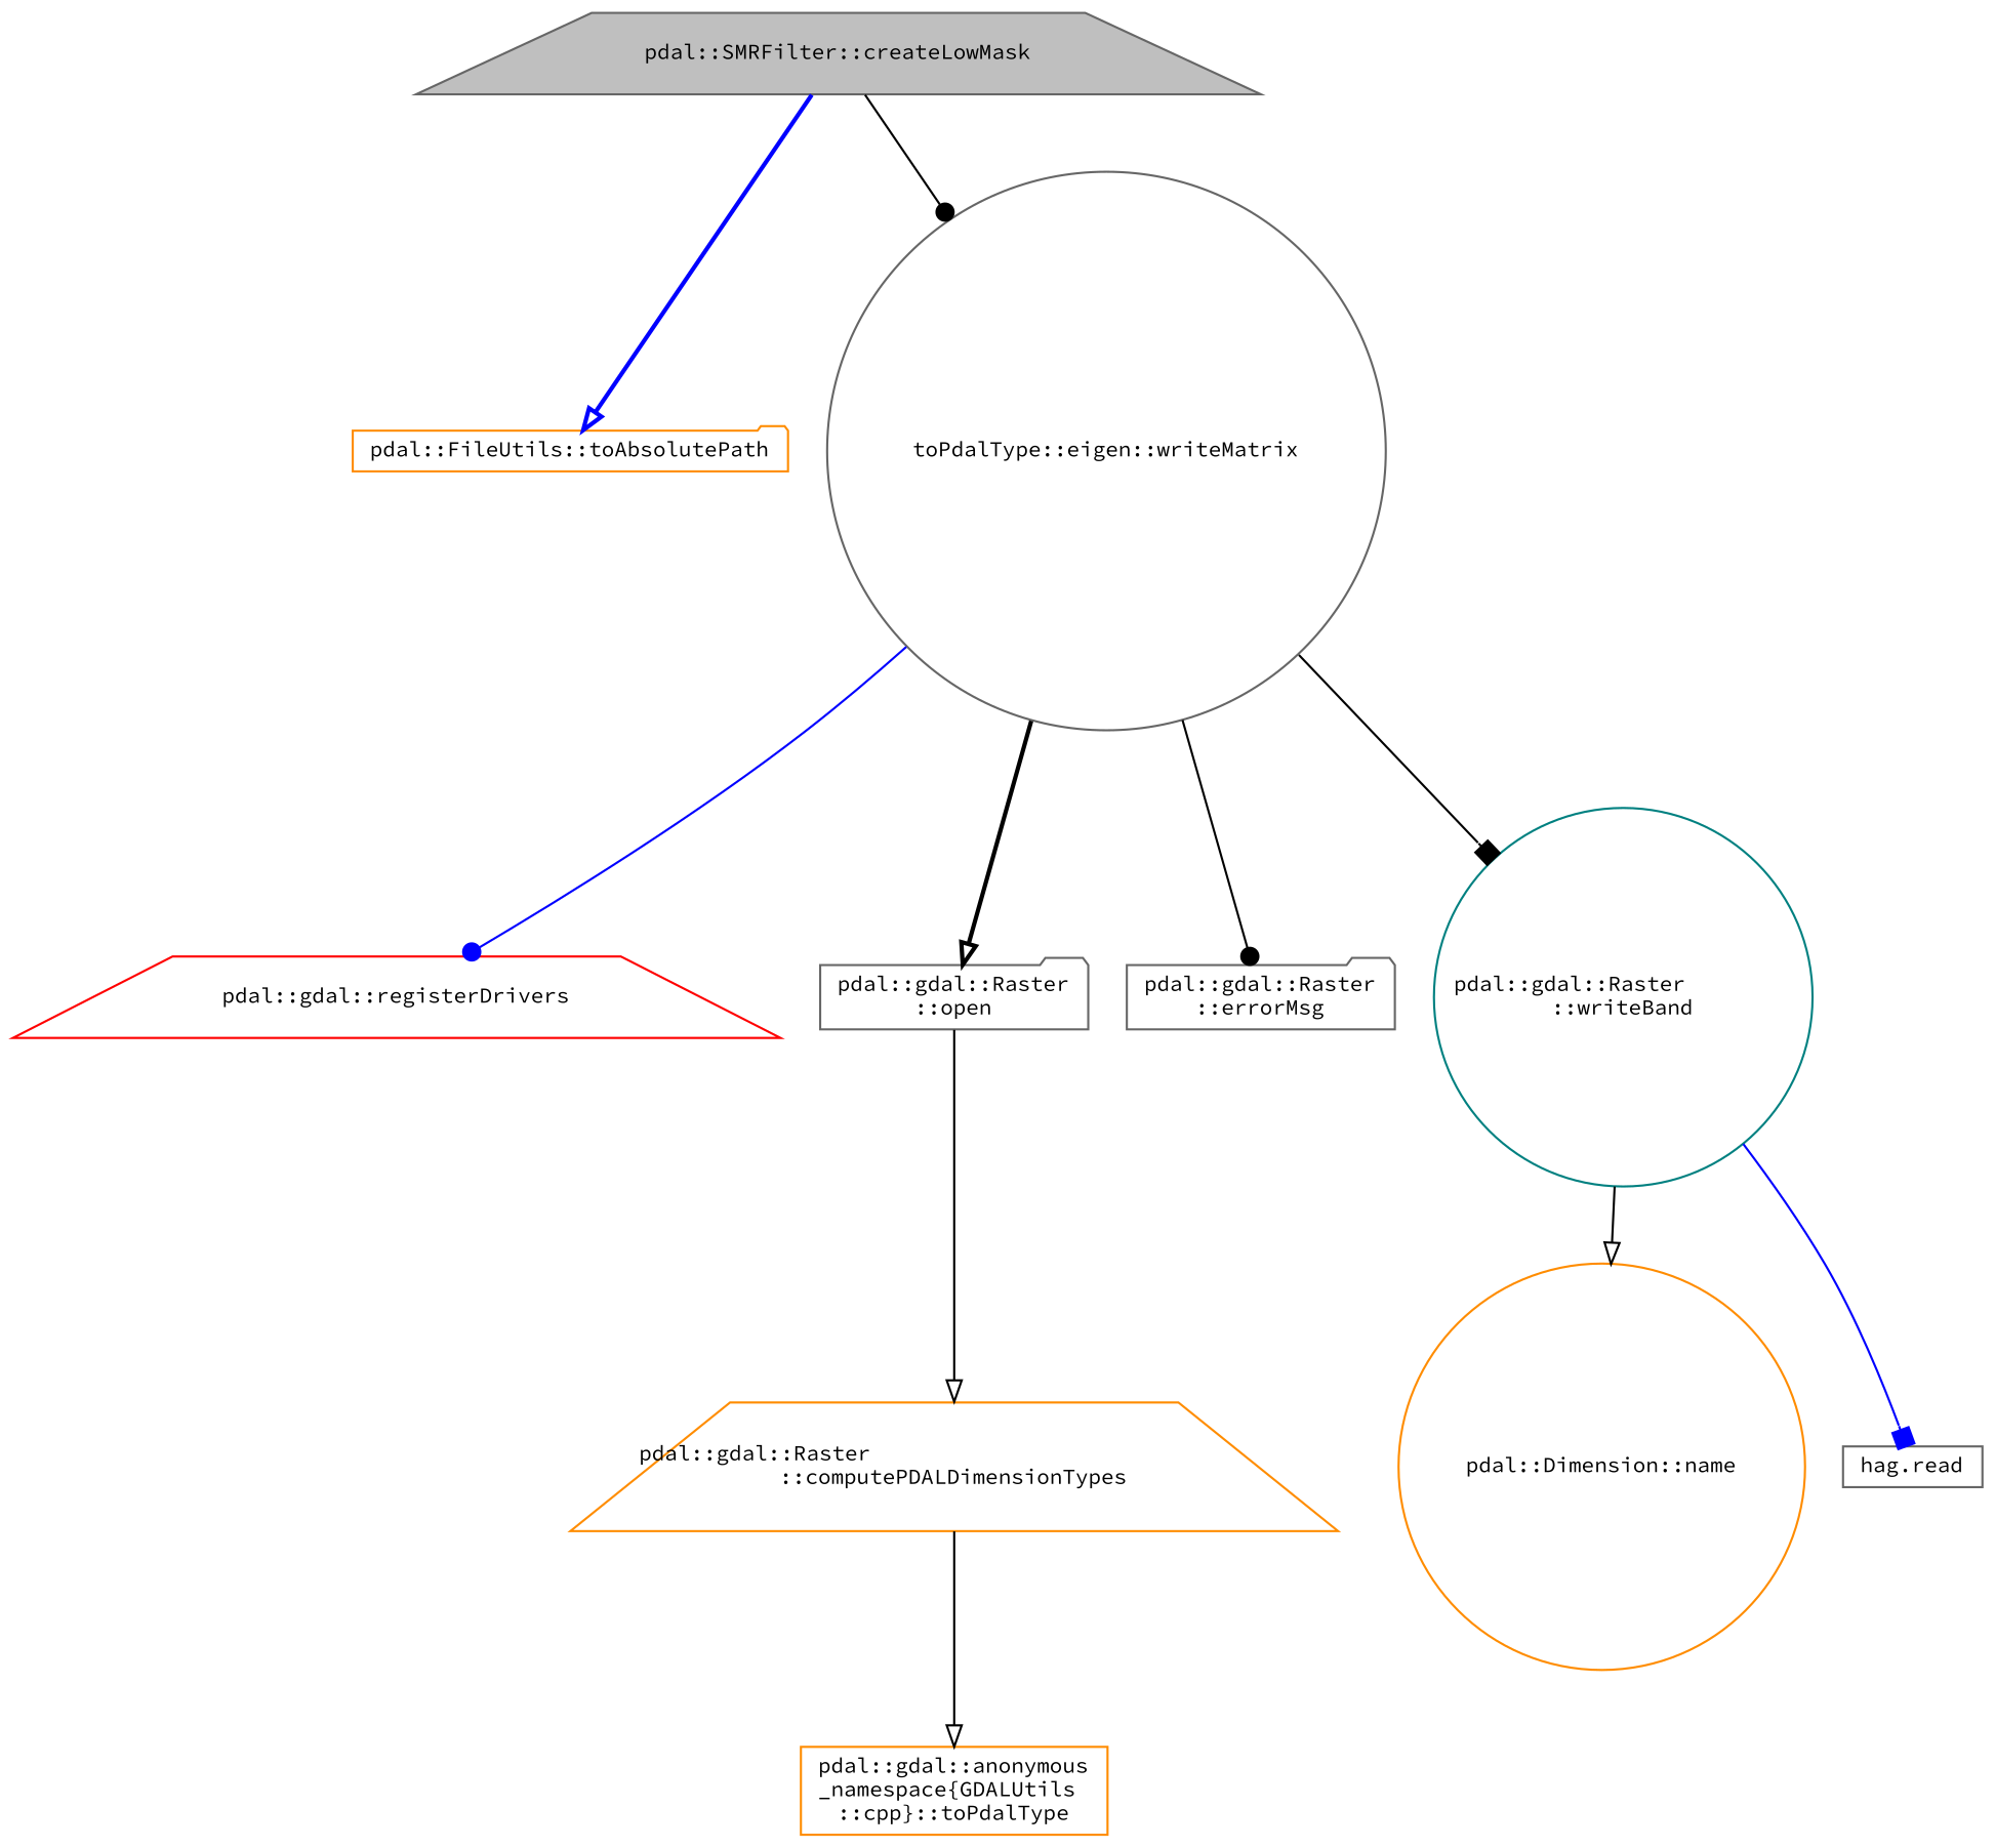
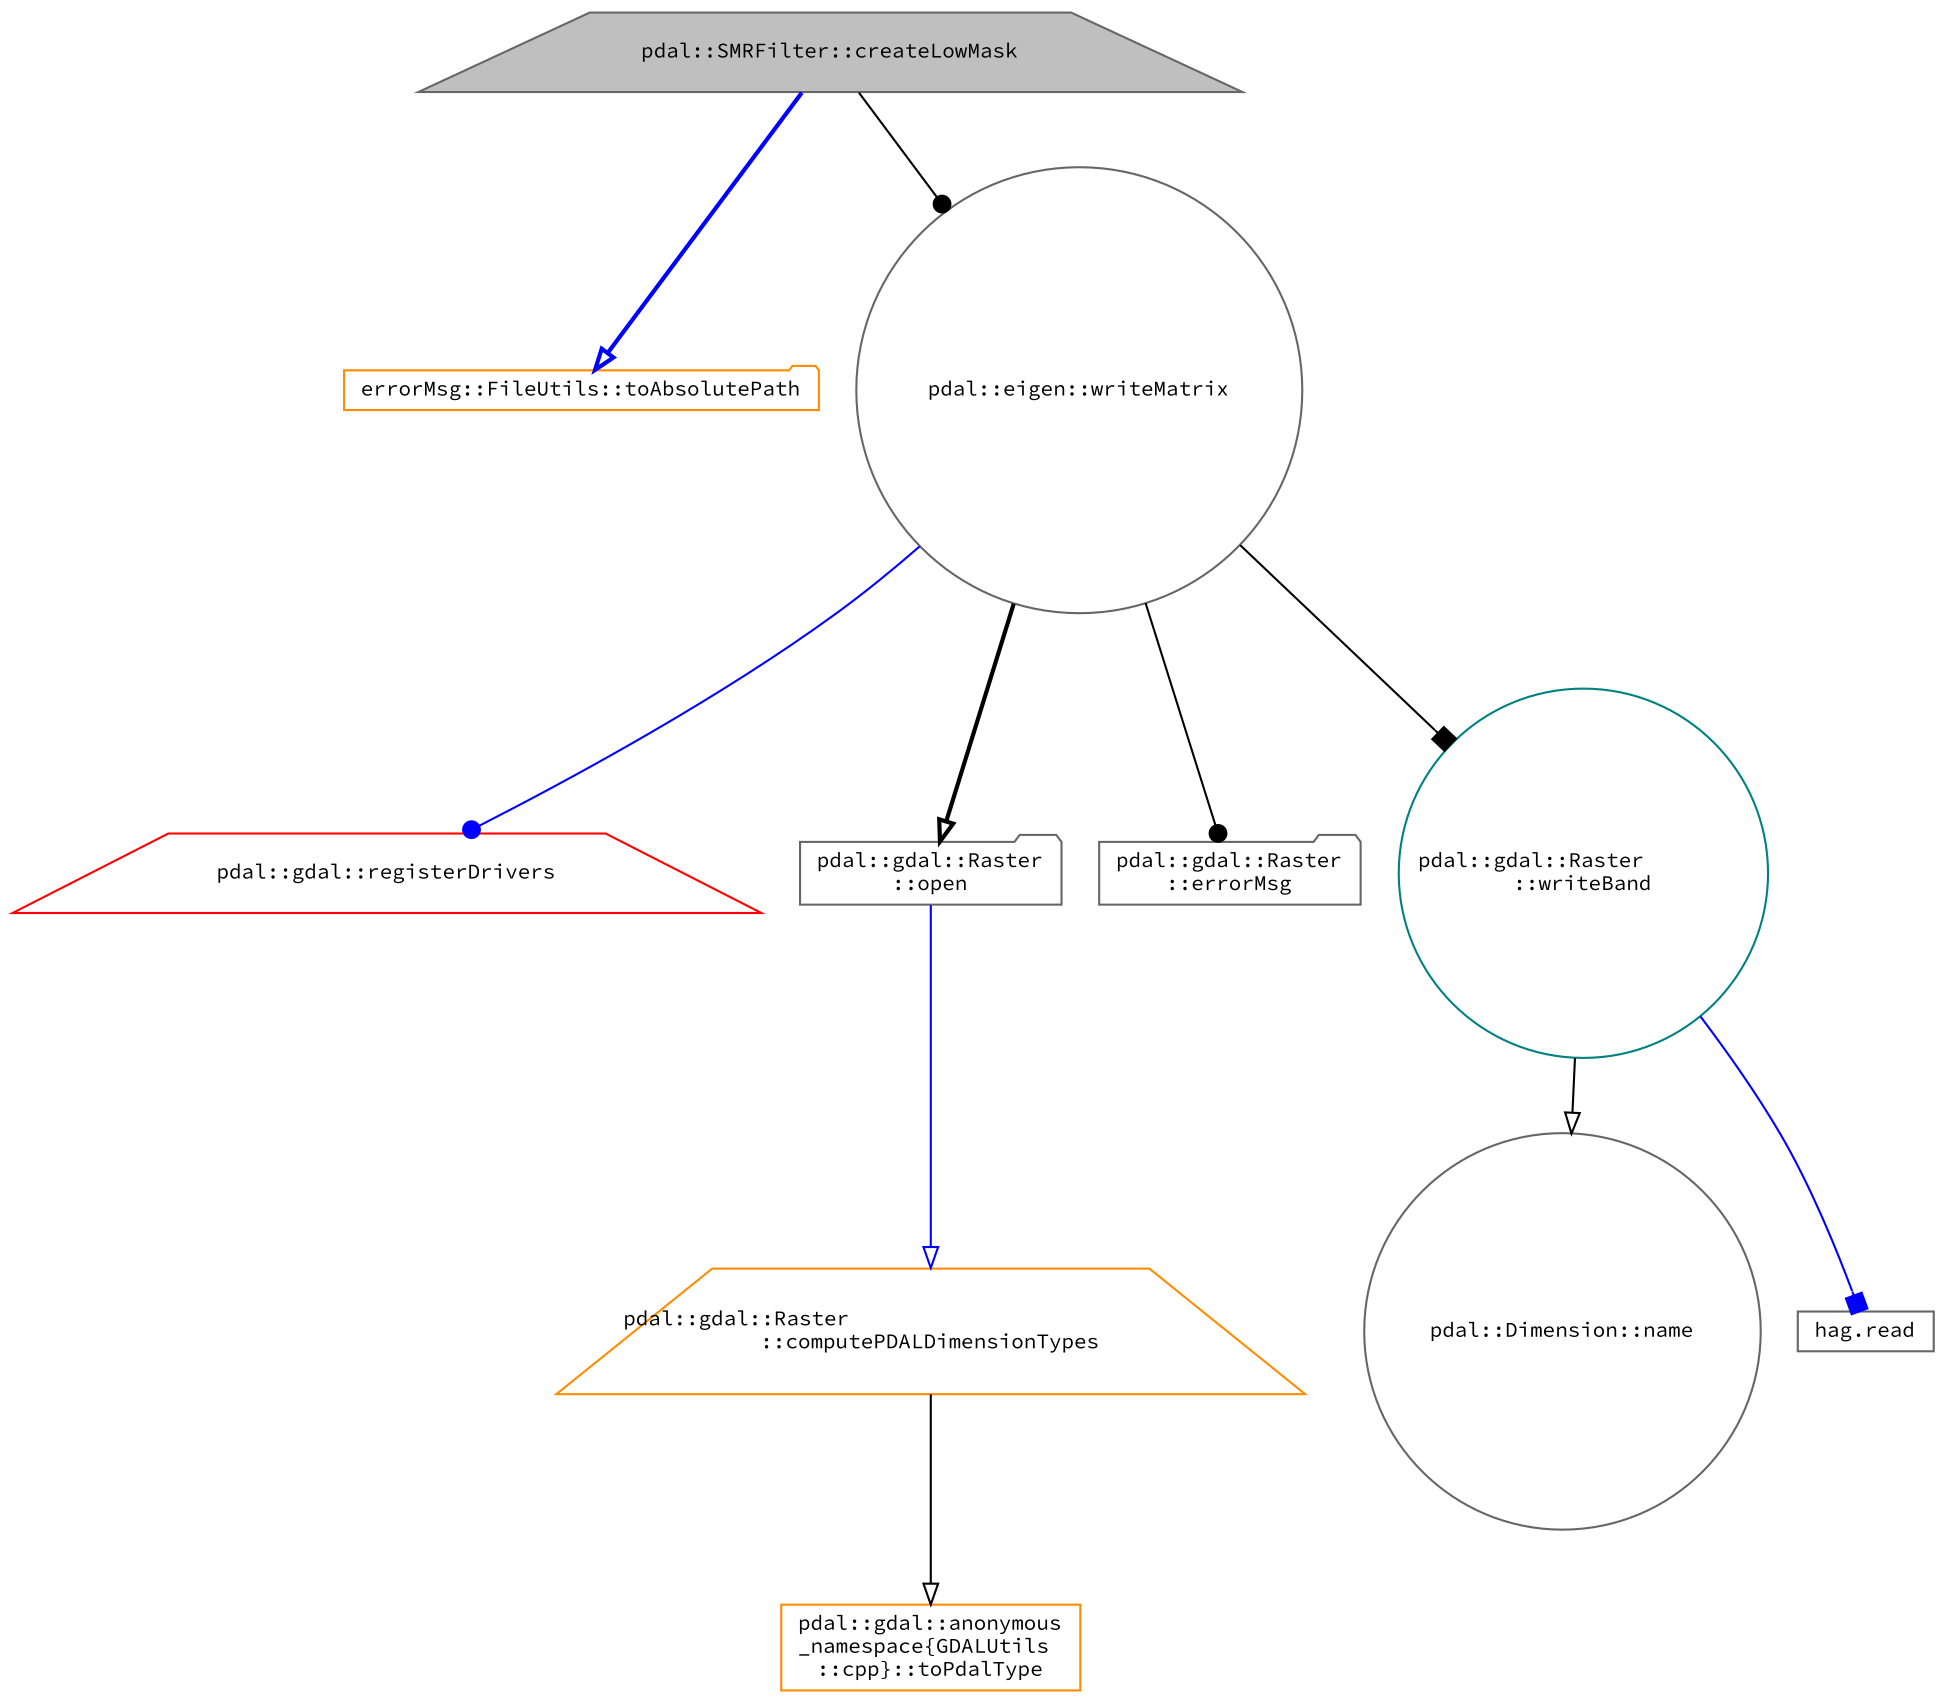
  digraph {
    fontname="Source Code Pro"
    rankdir=TB
    node [color=gray40 fillcolor=white fontname="Source Code Pro" fontsize=10 shape=trapezium style=filled]
    edge [arrowhead=onormal color=black fontname="Source Code Pro" fontsize=10 labelfontname=Helvetica labelfontsize=10 style=solid]
    n1 [fillcolor=grey75 fontcolor=black height=0.2 label="pdal::SMRFilter::createLowMask" width=0.4]
-   n2 [color=darkorange height=0.2 label="pdal::FileUtils::toAbsolutePath" shape=folder width=0.4]
-   n3 [height=0.2 label="toPdalType::eigen::writeMatrix" shape=circle width=0.4]
+   n2 [color=darkorange height=0.2 label="errorMsg::FileUtils::toAbsolutePath" shape=folder width=0.4]
+   n3 [height=0.2 label="pdal::eigen::writeMatrix" shape=circle width=0.4]
    n4 [color=red height=0.2 label="pdal::gdal::registerDrivers" width=0.4]
    n5 [height=0.2 label="pdal::gdal::Raster\l::open" shape=folder width=0.4]
    n6 [height=0.2 label="pdal::gdal::Raster\l::errorMsg" shape=folder width=0.4]
    n7 [color=teal height=0.2 label="pdal::gdal::Raster\l::writeBand" shape=circle width=0.4]
    n8 [color=darkorange height=0.2 label="pdal::gdal::Raster\l::computePDALDimensionTypes" width=0.4]
-   n9 [color=darkorange height=0.2 label="pdal::Dimension::name" shape=circle width=0.4]
+   n9 [height=0.2 label="pdal::Dimension::name" shape=circle width=0.4]
    n10 [height=0.2 label="hag.read" shape=box width=0.4]
    n11 [color=darkorange height=0.2 label="pdal::gdal::anonymous\l_namespace\{GDALUtils\l::cpp\}::toPdalType" shape=box width=0.4]
    n1 -> n2 [color=blue style=bold]
    n1 -> n3 [arrowhead=dot]
    n3 -> n4 [arrowhead=dot color=blue]
    n3 -> n5 [style=bold]
    n3 -> n6 [arrowhead=dot]
    n3 -> n7 [arrowhead=box]
-   n5 -> n8
+   n5 -> n8 [color=blue]
    n7 -> n9
    n7 -> n10 [arrowhead=box color=blue]
    n8 -> n11
  }
